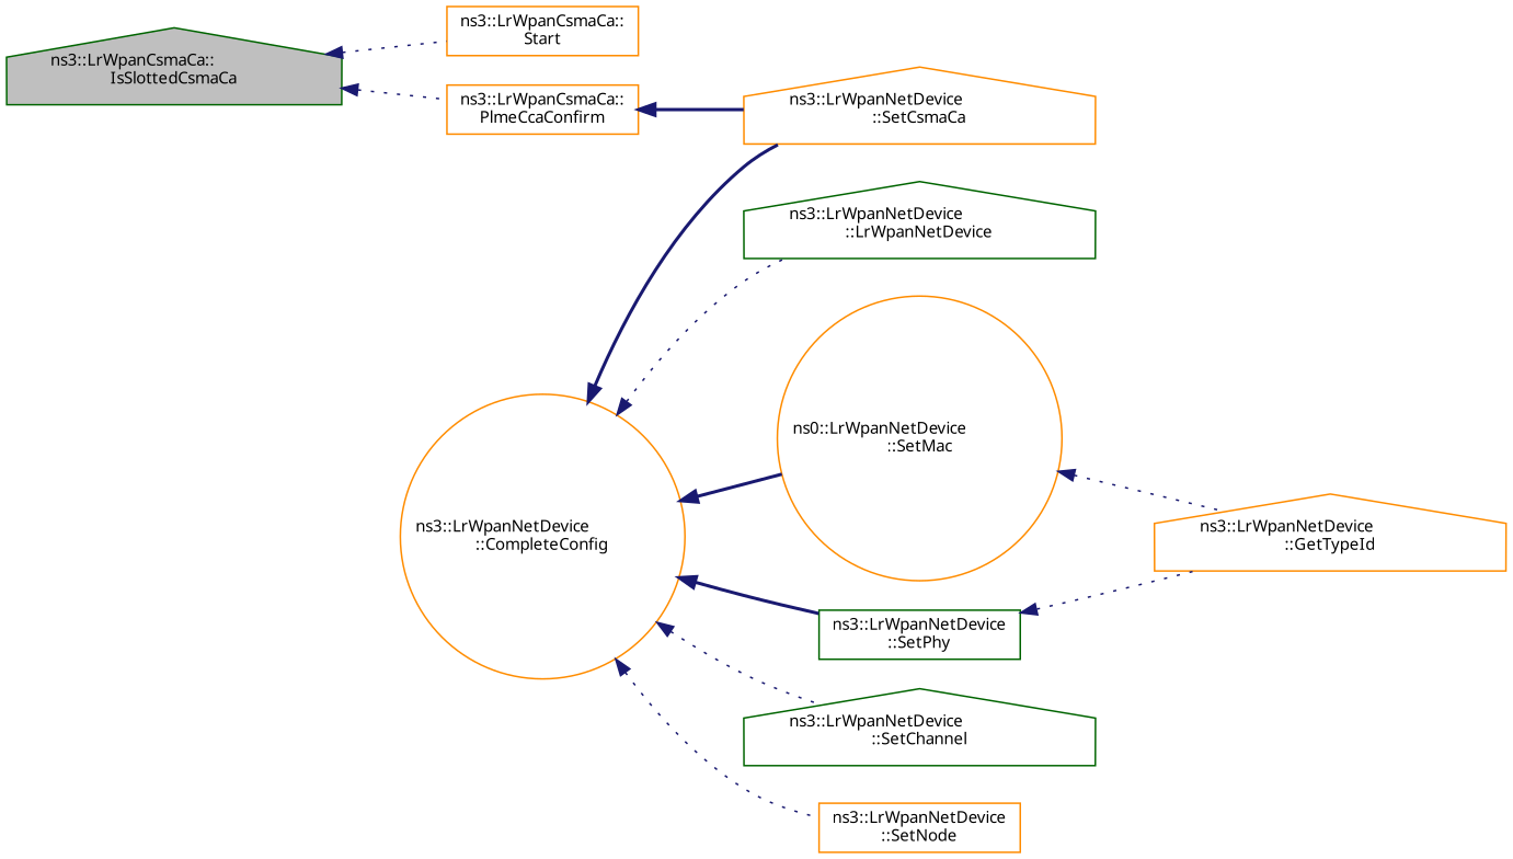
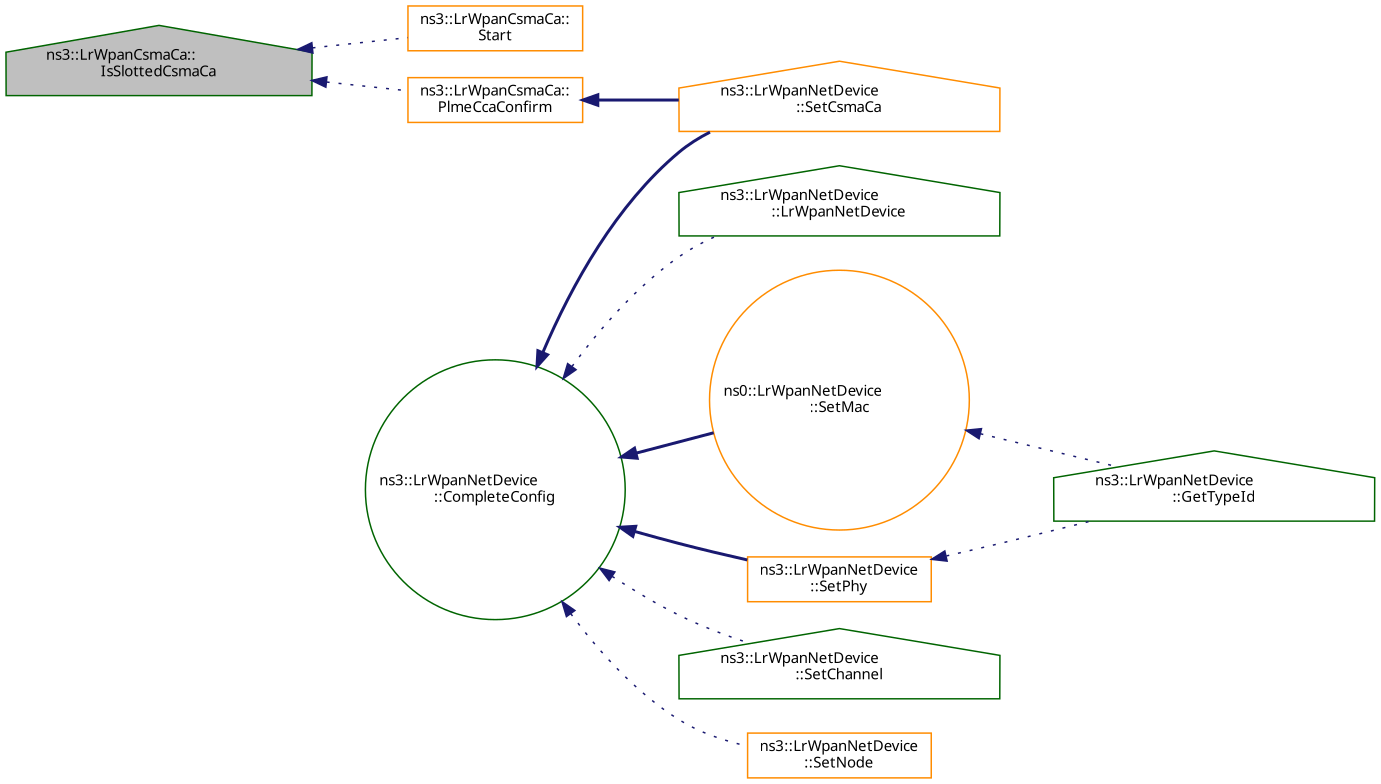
  digraph {
    fontname="Noto Sans"
    rankdir=LR
    node [color=darkgreen fillcolor=white fontname="Noto Sans" fontsize=10 shape=house style=filled]
    edge [color=midnightblue dir=back fontname="Noto Sans" fontsize=10 labelfontname=Helvetica labelfontsize=10 style=dotted]
    n1 [fillcolor=grey75 fontcolor=black height=0.2 label="ns3::LrWpanCsmaCa::\lIsSlottedCsmaCa" width=0.4]
    n2 [color=darkorange height=0.2 label="ns3::LrWpanCsmaCa::\lStart" shape=box width=0.4]
    n3 [color=darkorange height=0.2 label="ns3::LrWpanCsmaCa::\lPlmeCcaConfirm" shape=box width=0.4]
    n4 [color=darkorange height=0.2 label="ns3::LrWpanNetDevice\l::SetCsmaCa" width=0.4]
-   n5 [color=darkorange height=0.2 label="ns3::LrWpanNetDevice\l::CompleteConfig" shape=circle width=0.4]
+   n5 [height=0.2 label="ns3::LrWpanNetDevice\l::CompleteConfig" shape=circle width=0.4]
    n6 [height=0.2 label="ns3::LrWpanNetDevice\l::LrWpanNetDevice" width=0.4]
    n7 [color=darkorange height=0.2 label="ns0::LrWpanNetDevice\l::SetMac" shape=circle width=0.4]
-   n8 [height=0.2 label="ns3::LrWpanNetDevice\l::SetPhy" shape=box width=0.4]
+   n8 [color=darkorange height=0.2 label="ns3::LrWpanNetDevice\l::SetPhy" shape=box width=0.4]
    n9 [height=0.2 label="ns3::LrWpanNetDevice\l::SetChannel" width=0.4]
    n10 [color=darkorange height=0.2 label="ns3::LrWpanNetDevice\l::SetNode" shape=box width=0.4]
-   n11 [color=darkorange height=0.2 label="ns3::LrWpanNetDevice\l::GetTypeId" width=0.4]
+   n11 [height=0.2 label="ns3::LrWpanNetDevice\l::GetTypeId" width=0.4]
    n1 -> n2
    n1 -> n3
    n3 -> n4 [style=bold]
    n5 -> n4 [style=bold]
    n5 -> n6
    n5 -> n7 [style=bold]
    n5 -> n8 [style=bold]
    n5 -> n9
    n5 -> n10
    n7 -> n11
    n8 -> n11
  }
